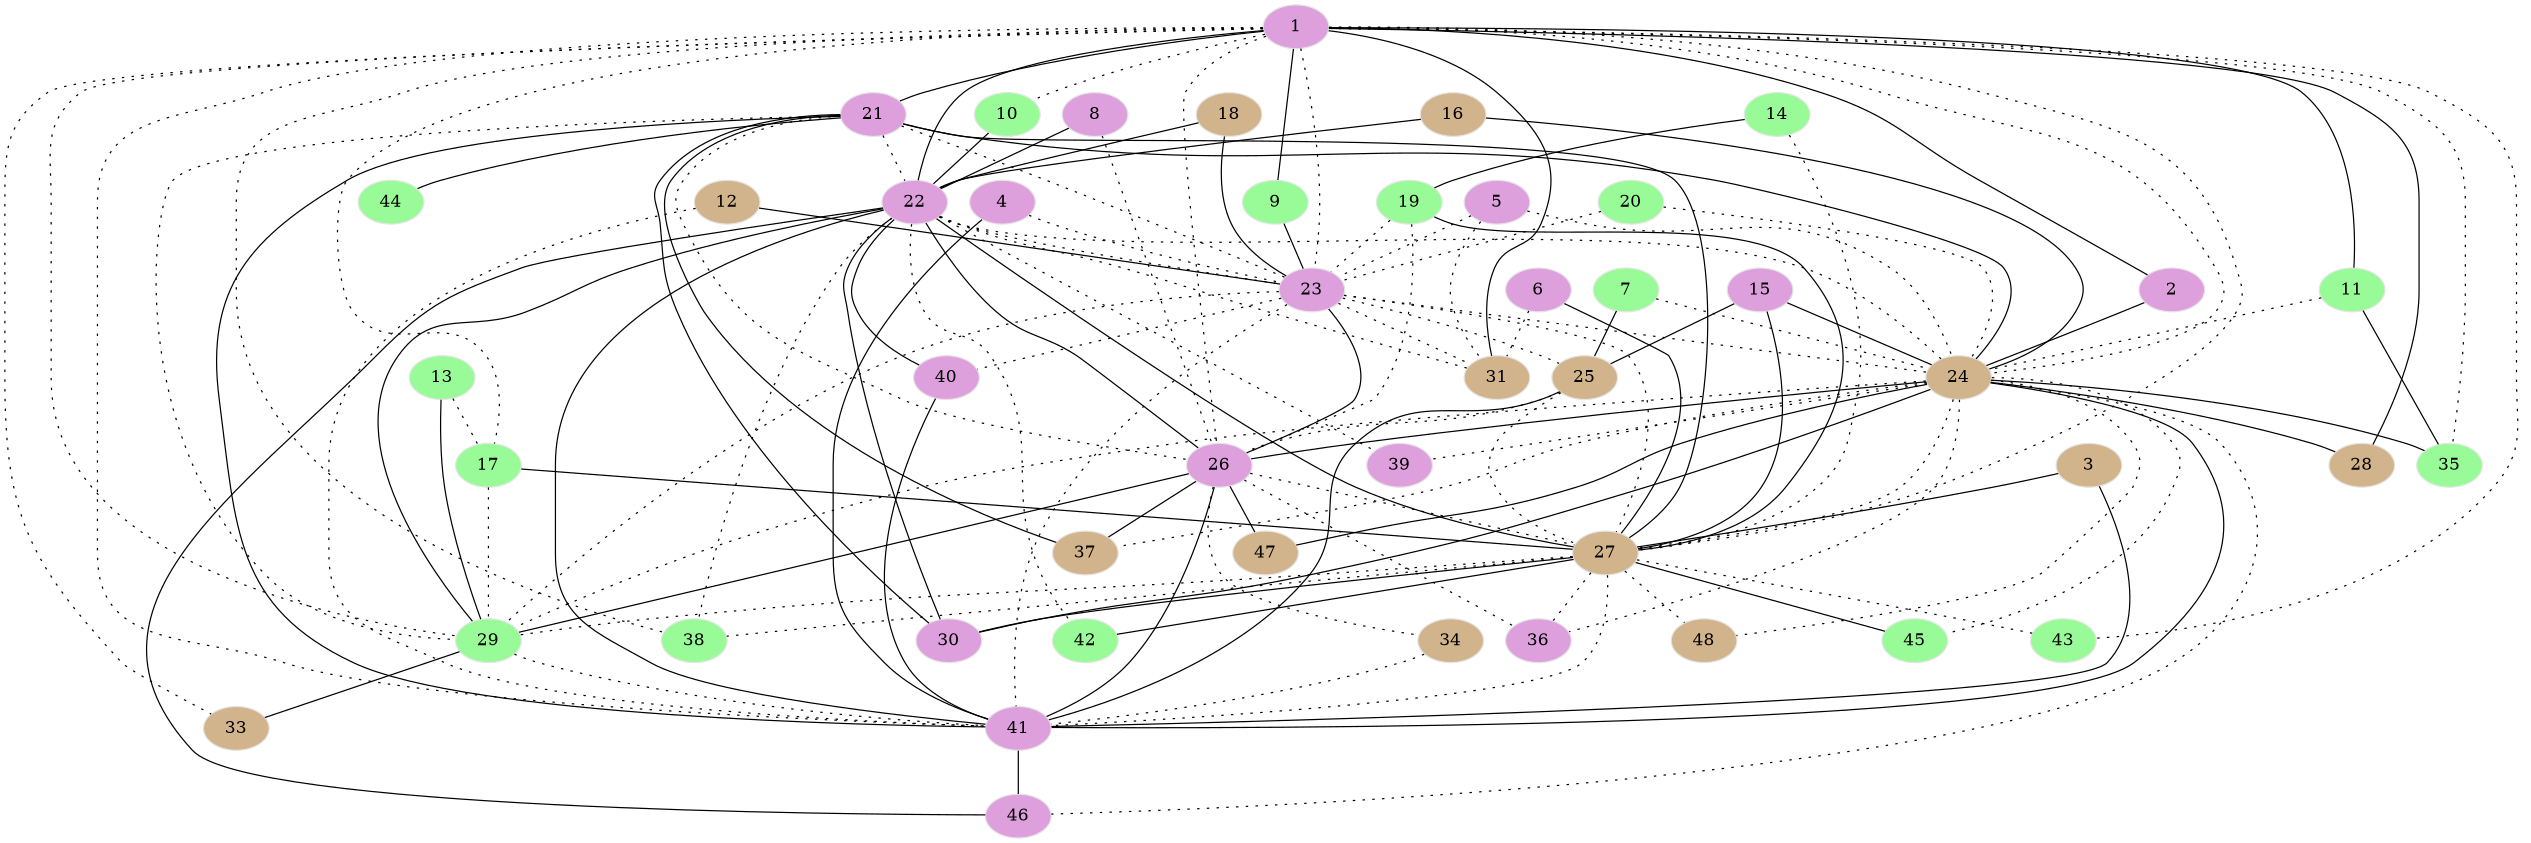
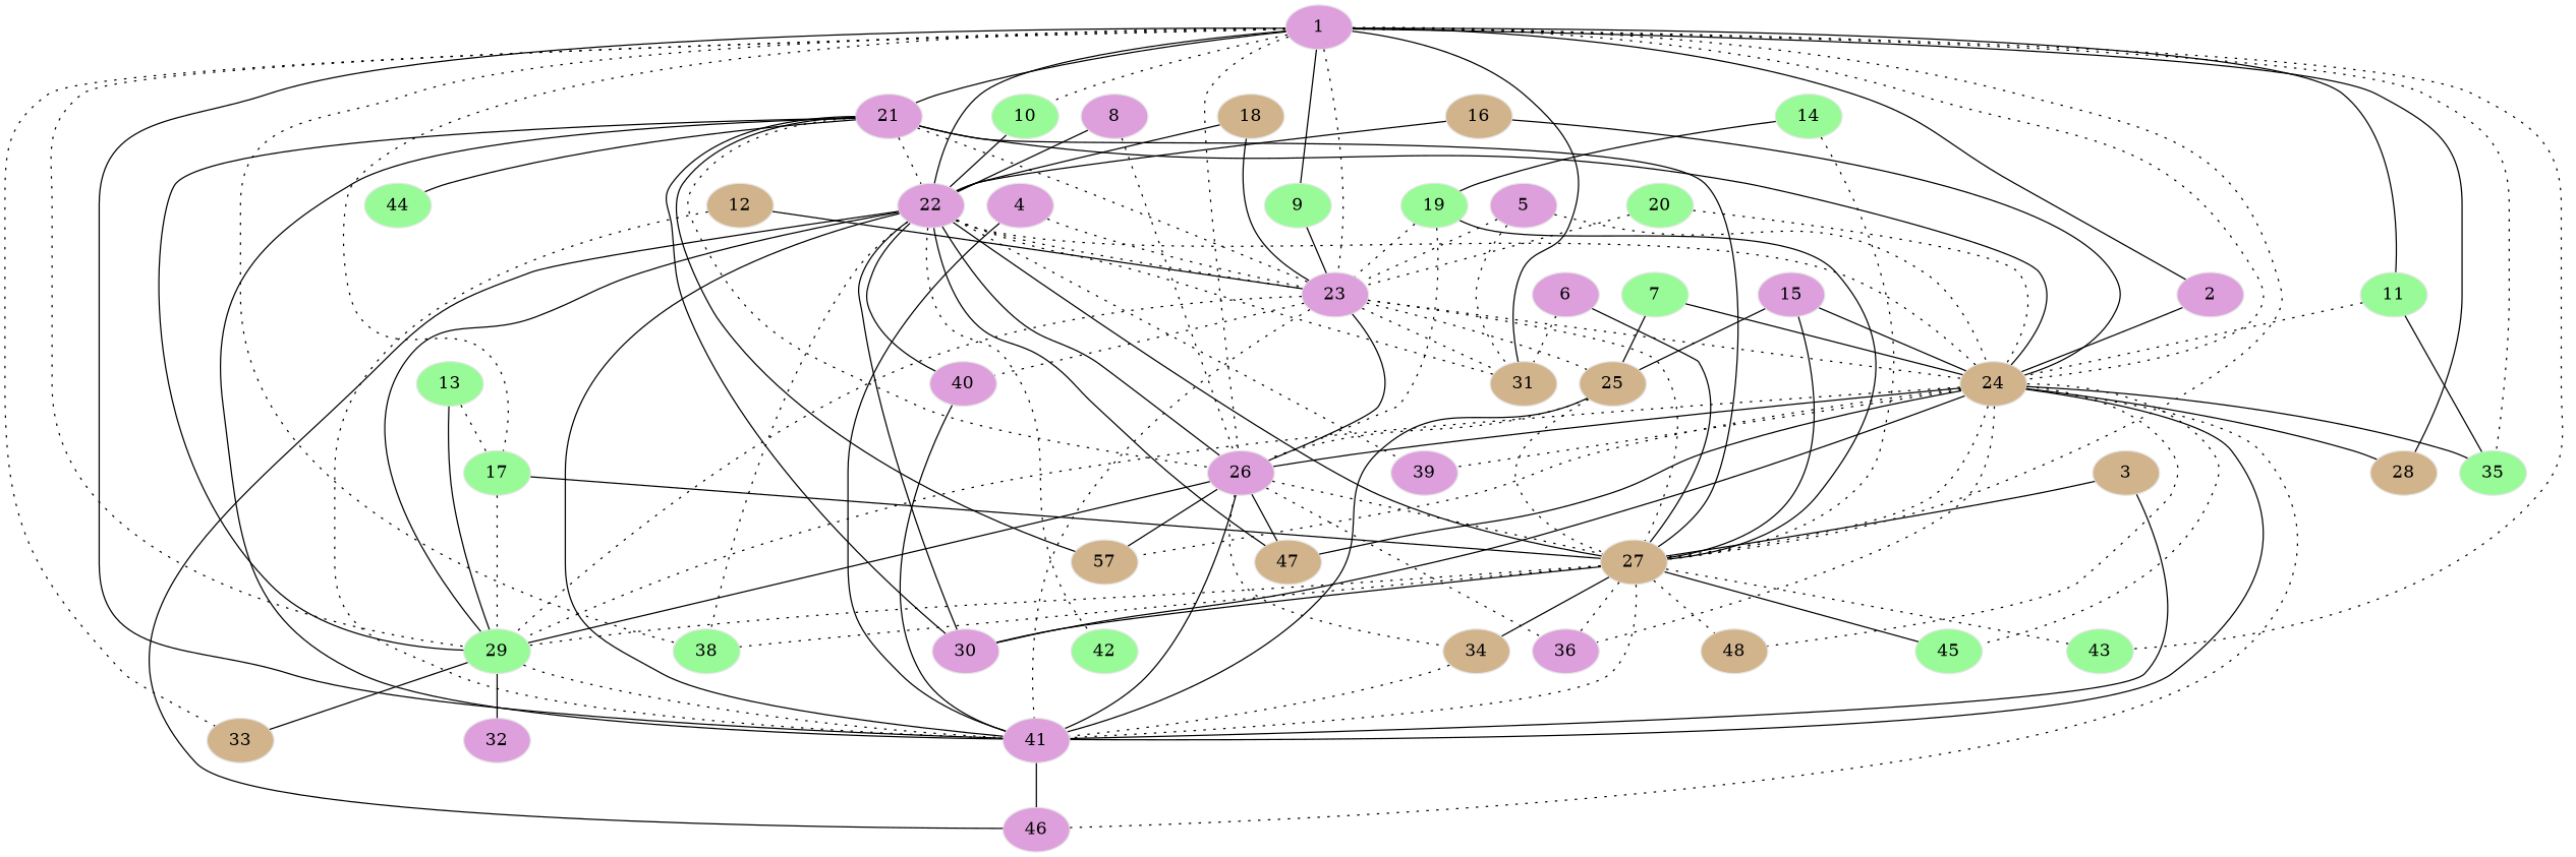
  graph {
    node [color=gray90 fillcolor=plum style=filled]
    edge [style=dotted weight=1.0]
    1
    2
    9 [fillcolor=palegreen]
    10 [fillcolor=palegreen]
    11 [fillcolor=palegreen]
    17 [fillcolor=palegreen]
    21
    22
    23
    24 [fillcolor=tan]
    26
    27 [fillcolor=tan]
    28 [fillcolor=tan]
    29 [fillcolor=palegreen]
    31 [fillcolor=tan]
    33 [fillcolor=tan]
    35 [fillcolor=palegreen]
    38 [fillcolor=palegreen]
    41
    43 [fillcolor=palegreen]
    30
-   37 [fillcolor=tan]
+   37 [fillcolor=tan label=57]
    44 [fillcolor=palegreen]
    39
    40
    42 [fillcolor=palegreen]
    46
    47 [fillcolor=tan]
    25 [fillcolor=tan]
    36
    45 [fillcolor=palegreen]
    48 [fillcolor=tan]
    34 [fillcolor=tan]
+   32
    3 [fillcolor=tan]
    4
    5
    6
    7 [fillcolor=palegreen]
    8
    12 [fillcolor=tan]
    13 [fillcolor=palegreen]
    14 [fillcolor=palegreen]
    19 [fillcolor=palegreen]
    15
    16 [fillcolor=tan]
    18 [fillcolor=tan]
    20 [fillcolor=palegreen]
    1 -- 2 [style=solid]
    1 -- 9 [style=solid]
    1 -- 10
    1 -- 11 [style=solid weight=2.0]
    1 -- 17 [weight=2.0]
    1 -- 21 [style=solid weight=2.0]
    1 -- 22 [style=solid weight=2.0]
    1 -- 23 [weight=4.0]
    1 -- 24 [weight=2.0]
    1 -- 26 [weight=2.0]
    1 -- 27 [weight=2.0]
    1 -- 28 [style=solid]
    1 -- 29 [weight=2.0]
    1 -- 31 [style=solid]
    1 -- 33
    1 -- 35
    1 -- 38
-   1 -- 41 [weight=2.0]
+   1 -- 41 [style=solid weight=2.0]
    1 -- 43
    2 -- 24 [style=solid]
    9 -- 23 [style=solid]
    10 -- 22 [style=solid]
    11 -- 24
    11 -- 35 [style=solid]
    17 -- 27 [style=solid]
    17 -- 29
    21 -- 22
    21 -- 23 [weight=2.0]
    21 -- 24 [style=solid]
    21 -- 26
    21 -- 27 [style=solid weight=2.0]
-   21 -- 29
+   21 -- 29 [style=solid]
    21 -- 41 [style=solid]
    21 -- 30 [style=solid]
    21 -- 37 [style=solid]
    21 -- 44 [style=solid]
    22 -- 23
    22 -- 24
    22 -- 26 [style=solid weight=2.0]
    22 -- 27 [style=solid]
    22 -- 29 [style=solid weight=2.0]
    22 -- 31 [weight=2.0]
    22 -- 38 [weight=2.0]
    22 -- 41 [style=solid weight=2.0]
    22 -- 30 [style=solid]
    22 -- 39
    22 -- 40 [style=solid]
    22 -- 42
    22 -- 46 [style=solid]
+   22 -- 47 [style=solid weight=2.0]
    23 -- 24 [weight=2.0]
    23 -- 26 [style=solid weight=2.0]
    23 -- 27
    23 -- 29
    23 -- 31 [weight=2.0]
    23 -- 41
    23 -- 40
    23 -- 25
    24 -- 26 [style=solid]
    24 -- 27 [weight=2.0]
    24 -- 28 [style=solid]
    24 -- 29 [weight=3.0]
    24 -- 35 [style=solid weight=2.0]
    24 -- 41 [style=solid]
    24 -- 30 [style=solid]
    24 -- 37
    24 -- 39
    24 -- 46
    24 -- 47 [style=solid weight=2.0]
    24 -- 36 [weight=2.0]
    24 -- 45
    24 -- 48
    26 -- 27
    26 -- 29 [style=solid]
    26 -- 41 [style=solid weight=2.0]
    26 -- 37 [style=solid]
    26 -- 47 [style=solid]
    26 -- 36 [weight=2.0]
    26 -- 34
    27 -- 29 [weight=2.0]
    27 -- 38
    27 -- 41 [weight=3.0]
    27 -- 43
    27 -- 30 [style=solid]
-   27 -- 42 [style=solid]
+   27 -- 34 [style=solid]
    27 -- 36
    27 -- 45 [style=solid]
    27 -- 48
    29 -- 33 [style=solid]
    29 -- 41
+   29 -- 32 [style=solid weight=2.0]
    41 -- 46 [style=solid]
    40 -- 41 [style=solid]
    25 -- 26
    25 -- 27 [weight=2.0]
    25 -- 41 [style=solid]
    34 -- 41
    3 -- 27 [style=solid]
    3 -- 41 [style=solid]
    4 -- 23
    4 -- 41 [style=solid]
    5 -- 23
    5 -- 24
    5 -- 31
    6 -- 27 [style=solid]
    6 -- 31
-   7 -- 24
+   7 -- 24 [style=solid]
    7 -- 25 [style=solid]
    8 -- 22 [style=solid]
    8 -- 26
    12 -- 23 [style=solid]
    12 -- 41
    13 -- 17
    13 -- 29 [style=solid]
    14 -- 27
    14 -- 19 [style=solid]
    19 -- 23
    19 -- 26
    19 -- 27 [style=solid]
    15 -- 24 [style=solid weight=2.0]
    15 -- 27 [style=solid]
    15 -- 25 [style=solid]
    16 -- 22 [style=solid]
    16 -- 24 [style=solid]
    18 -- 22 [style=solid]
    18 -- 23 [style=solid weight=2.0]
    20 -- 23
    20 -- 24
  }
